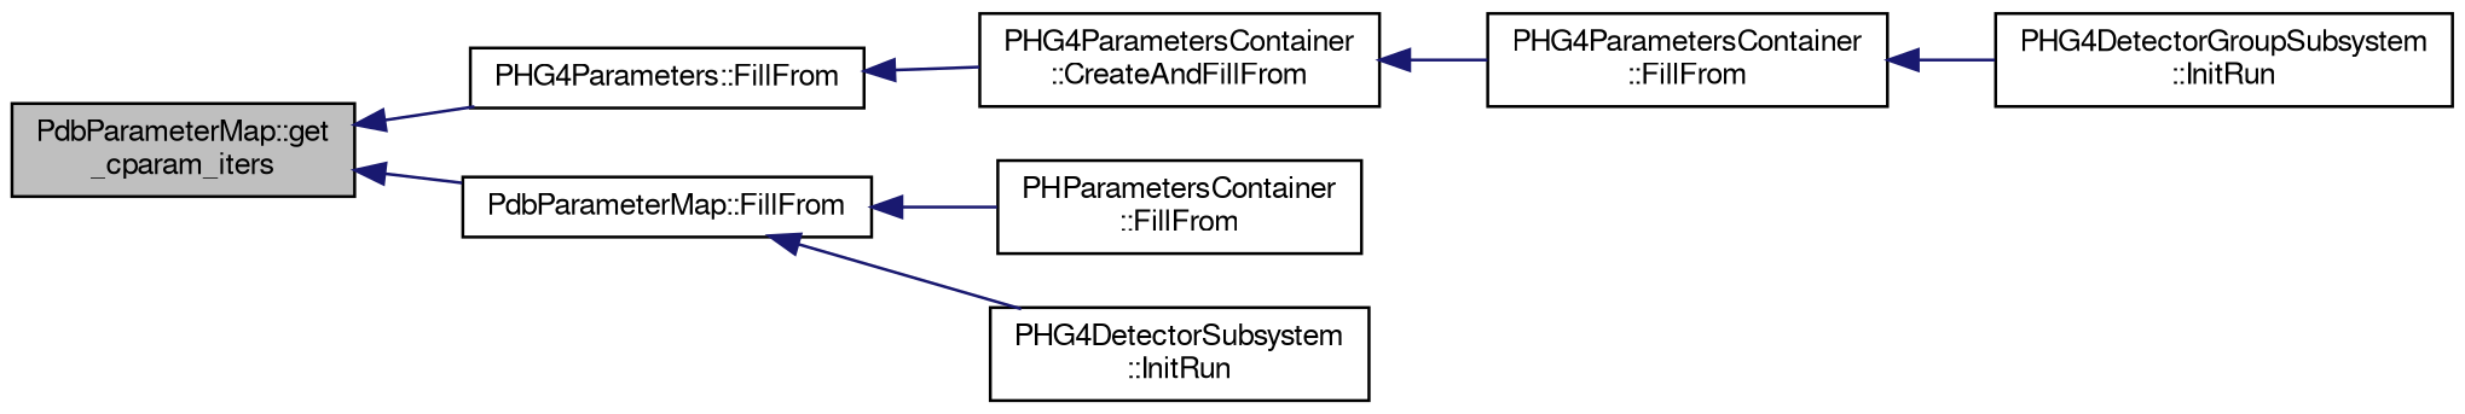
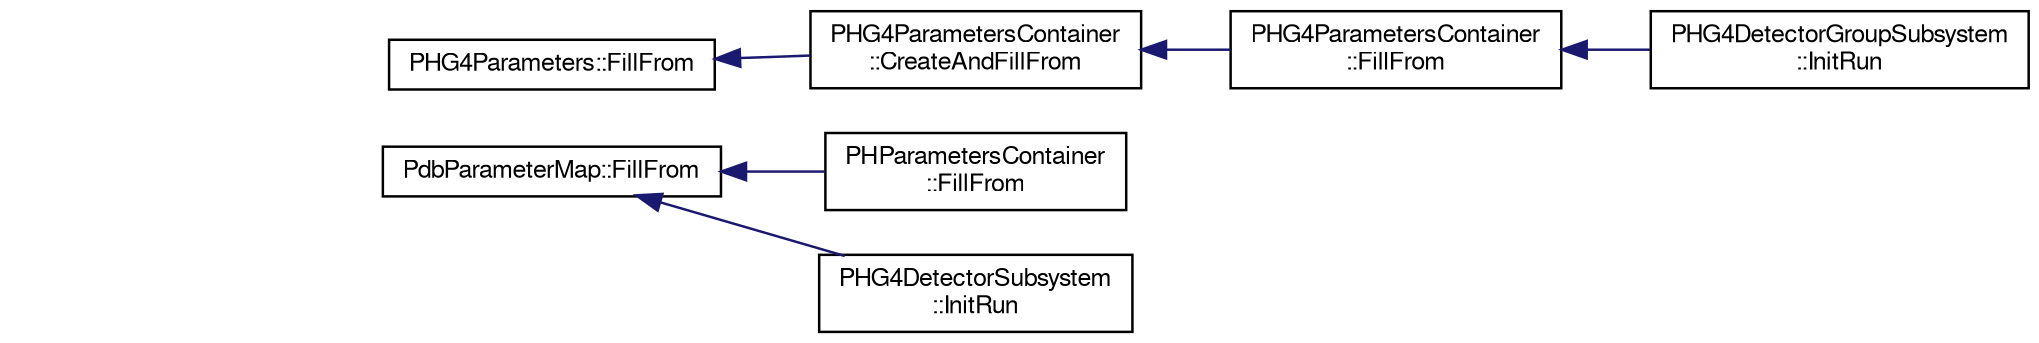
  digraph {
    rankdir=LR
    node [color=black fontname=FreeSans fontsize=10 shape=record]
    edge [color=midnightblue dir=back fontname=FreeSans fontsize=10 labelfontname=FreeSans labelfontsize=10 style=solid]
-   n1 [fillcolor=grey75 fontcolor=black height=0.2 label="PdbParameterMap::get\l_cparam_iters" style=filled width=0.4]
    n2 [height=0.2 label="PHG4Parameters::FillFrom" width=0.4]
    n3 [height=0.2 label="PdbParameterMap::FillFrom" width=0.4]
    n4 [height=0.2 label="PHG4ParametersContainer\l::CreateAndFillFrom" width=0.4]
    n5 [height=0.2 label="PHParametersContainer\l::FillFrom" width=0.4]
    n6 [height=0.2 label="PHG4DetectorSubsystem\l::InitRun" width=0.4]
    n7 [height=0.2 label="PHG4ParametersContainer\l::FillFrom" width=0.4]
    n8 [height=0.2 label="PHG4DetectorGroupSubsystem\l::InitRun" width=0.4]
-   n1 -> n2
-   n1 -> n3
    n2 -> n4
    n3 -> n5
    n3 -> n6
    n4 -> n7
    n7 -> n8
  }
